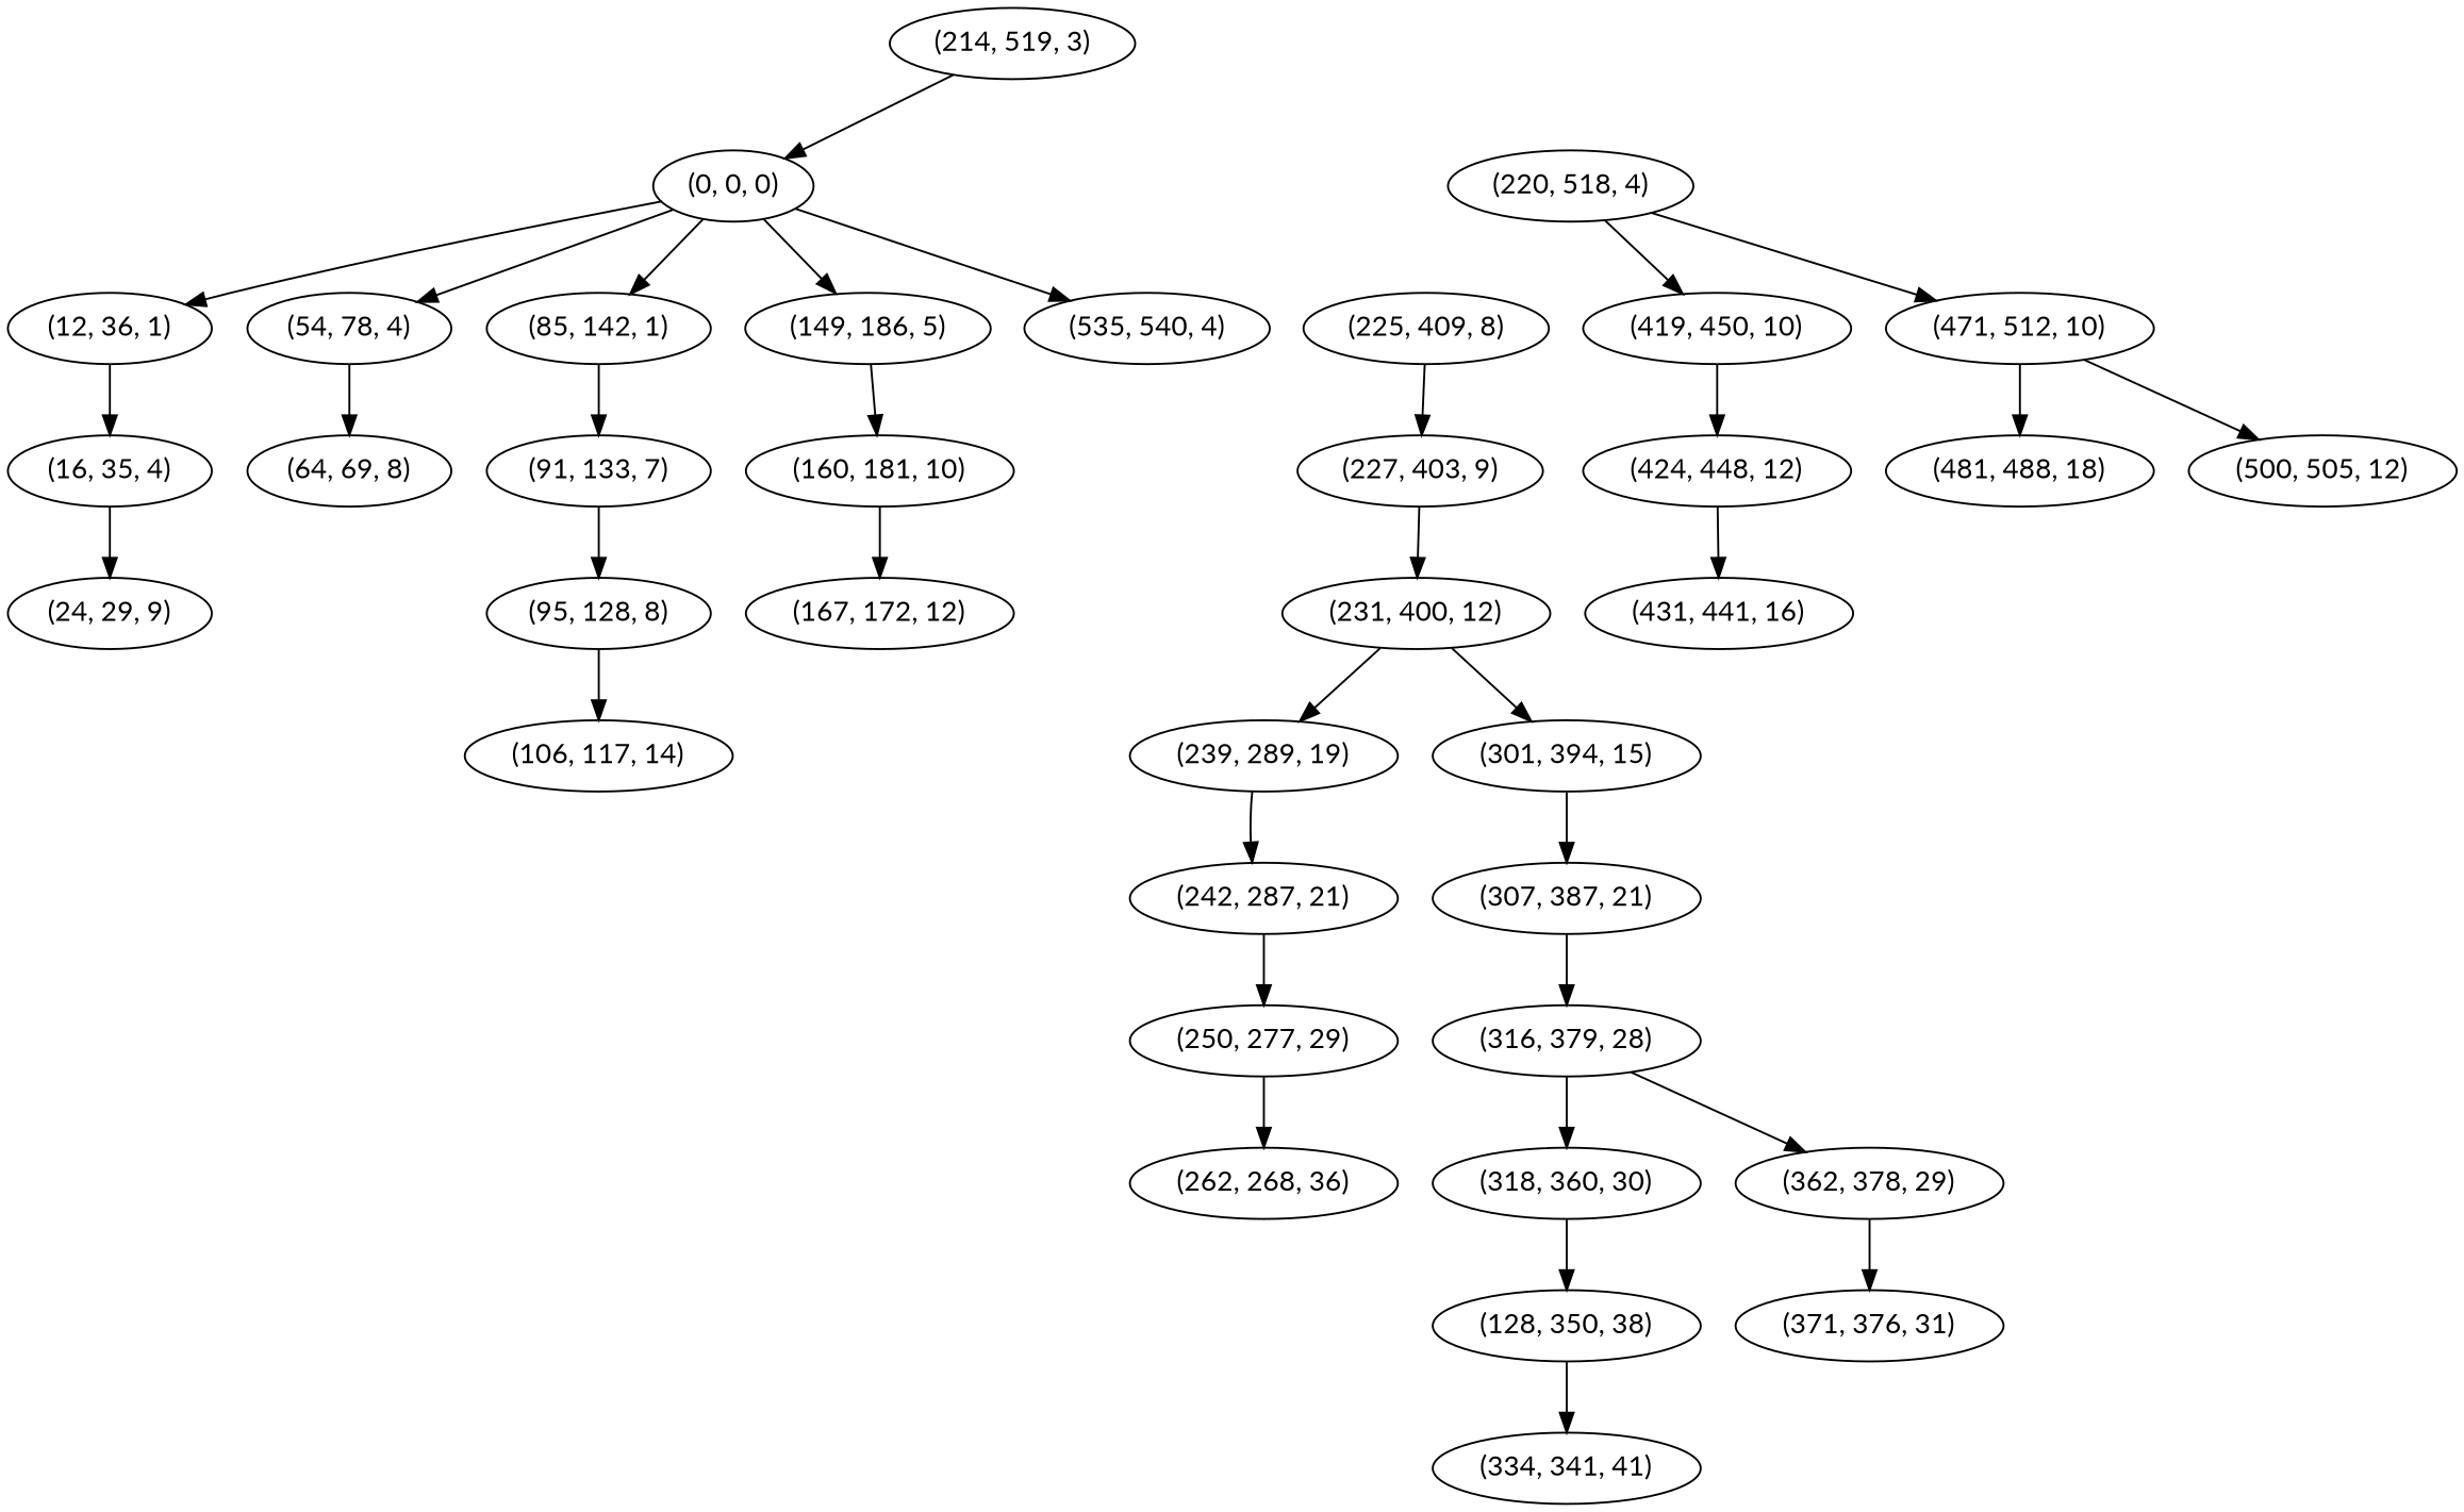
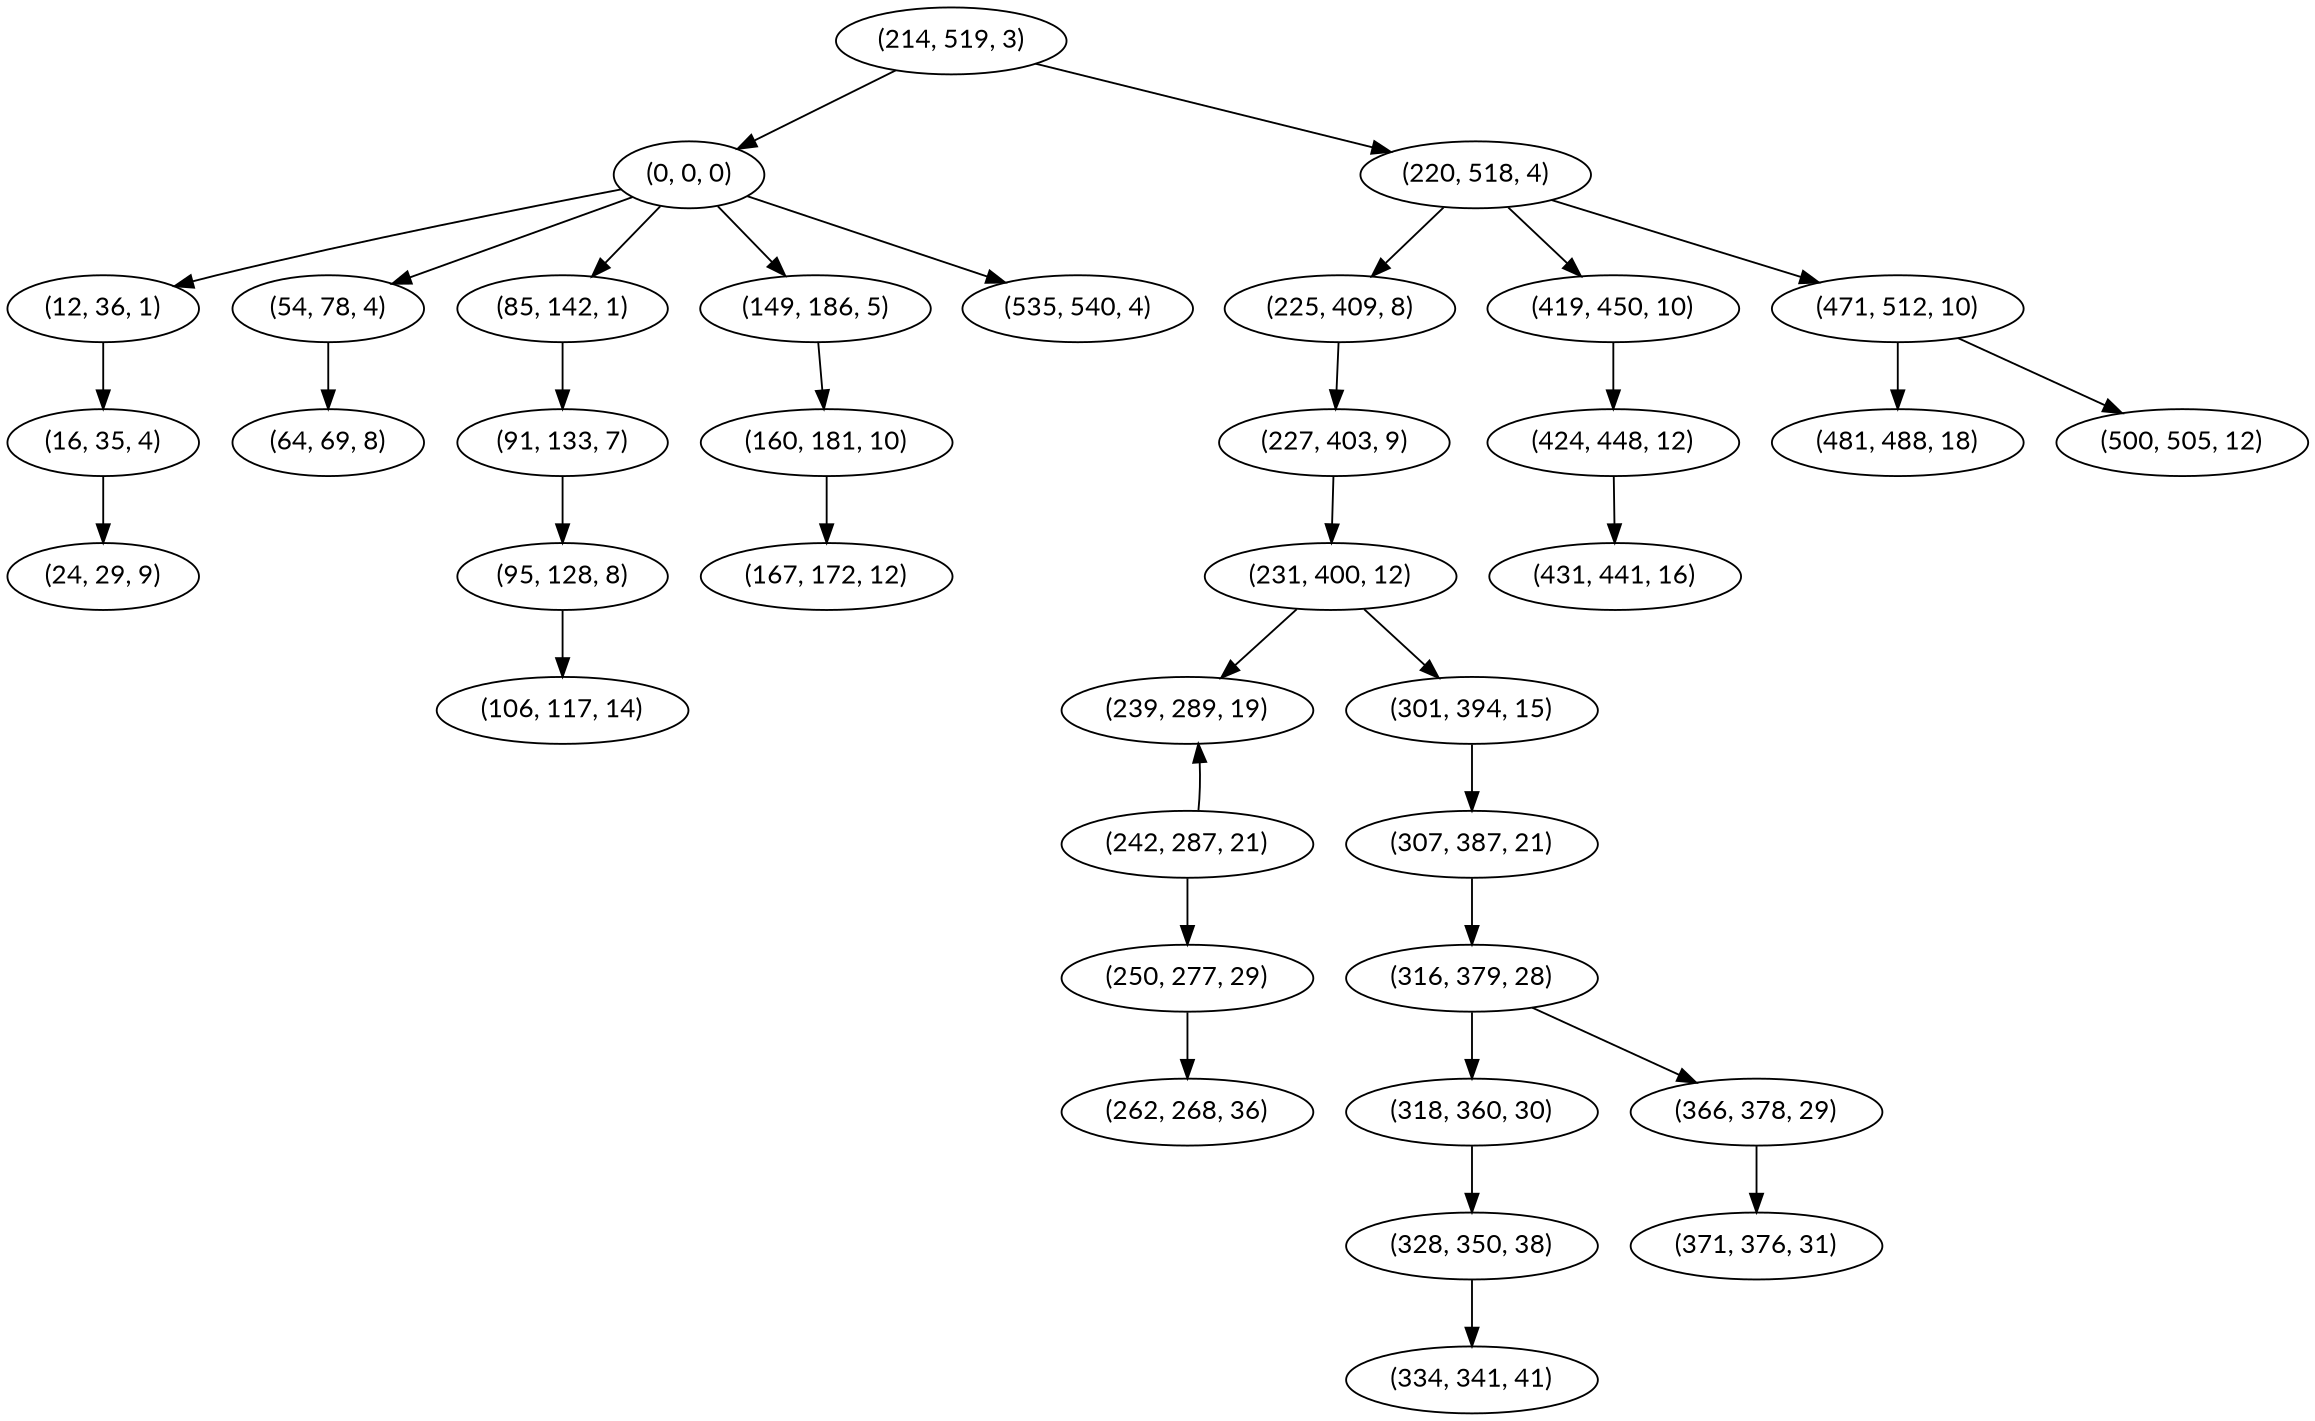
  digraph {
    fontname=Lato
    node [fontname=Lato]
    edge [fontname=Lato]
    n1 [label="(12, 36, 1)"]
    "(0, 0, 0)"
    "(54, 78, 4)"
    "(85, 142, 1)"
    "(149, 186, 5)"
    "(535, 540, 4)"
    "(16, 35, 4)"
    "(64, 69, 8)"
    "(91, 133, 7)"
    "(160, 181, 10)"
    "(214, 519, 3)"
    "(220, 518, 4)"
    "(24, 29, 9)"
    "(95, 128, 8)"
    "(106, 117, 14)"
    "(167, 172, 12)"
    n17 [label="(225, 409, 8)"]
    "(419, 450, 10)"
    "(471, 512, 10)"
    "(227, 403, 9)"
    "(424, 448, 12)"
    "(481, 488, 18)"
    "(500, 505, 12)"
    "(231, 400, 12)"
    "(239, 289, 19)"
    "(301, 394, 15)"
    "(242, 287, 21)"
    "(307, 387, 21)"
    "(250, 277, 29)"
    "(262, 268, 36)"
    "(316, 379, 28)"
    "(318, 360, 30)"
-   "(366, 378, 29)" [label="(362, 378, 29)"]
-   "(328, 350, 38)" [label="(128, 350, 38)"]
+   "(366, 378, 29)"
+   "(328, 350, 38)"
    "(371, 376, 31)"
    "(334, 341, 41)"
    "(431, 441, 16)"
    n1 -> "(16, 35, 4)"
    "(0, 0, 0)" -> n1
    "(0, 0, 0)" -> "(54, 78, 4)"
    "(0, 0, 0)" -> "(85, 142, 1)"
    "(0, 0, 0)" -> "(149, 186, 5)"
    "(0, 0, 0)" -> "(535, 540, 4)"
    "(54, 78, 4)" -> "(64, 69, 8)"
    "(85, 142, 1)" -> "(91, 133, 7)"
    "(149, 186, 5)" -> "(160, 181, 10)"
    "(16, 35, 4)" -> "(24, 29, 9)"
    "(91, 133, 7)" -> "(95, 128, 8)"
    "(160, 181, 10)" -> "(167, 172, 12)"
    "(214, 519, 3)" -> "(0, 0, 0)"
+   "(214, 519, 3)" -> "(220, 518, 4)"
+   "(220, 518, 4)" -> n17
    "(220, 518, 4)" -> "(419, 450, 10)"
    "(220, 518, 4)" -> "(471, 512, 10)"
    "(95, 128, 8)" -> "(106, 117, 14)"
    n17 -> "(227, 403, 9)"
    "(419, 450, 10)" -> "(424, 448, 12)"
    "(471, 512, 10)" -> "(481, 488, 18)"
    "(471, 512, 10)" -> "(500, 505, 12)"
    "(227, 403, 9)" -> "(231, 400, 12)"
    "(424, 448, 12)" -> "(431, 441, 16)"
    "(231, 400, 12)" -> "(239, 289, 19)"
    "(231, 400, 12)" -> "(301, 394, 15)"
-   "(239, 289, 19)" -> "(242, 287, 21)"
+   "(242, 287, 21)" -> "(239, 289, 19)"
    "(301, 394, 15)" -> "(307, 387, 21)"
    "(242, 287, 21)" -> "(250, 277, 29)"
    "(307, 387, 21)" -> "(316, 379, 28)"
    "(250, 277, 29)" -> "(262, 268, 36)"
    "(316, 379, 28)" -> "(318, 360, 30)"
    "(316, 379, 28)" -> "(366, 378, 29)"
    "(318, 360, 30)" -> "(328, 350, 38)"
    "(366, 378, 29)" -> "(371, 376, 31)"
    "(328, 350, 38)" -> "(334, 341, 41)"
  }
